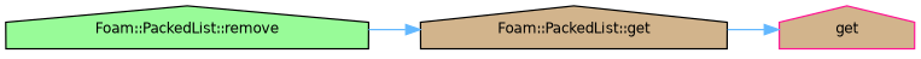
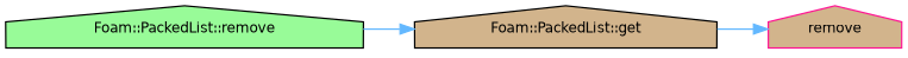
  digraph {
    rankdir=RL
    node [color=black fillcolor=tan fontname=Helvetica fontsize=10 shape=house style=filled]
    edge [color=steelblue1 dir=back fontname=Helvetica fontsize=10 labelfontname=Helvetica labelfontsize=10 style=solid]
-   n1 [color=deeppink fontcolor=black height=0.2 label=get width=0.4]
+   n1 [color=deeppink fontcolor=black height=0.2 label=remove width=0.4]
    n2 [height=0.2 label="Foam::PackedList::get" width=0.4]
    n3 [fillcolor=palegreen height=0.2 label="Foam::PackedList::remove" width=0.4]
    n1 -> n2
    n2 -> n3
  }
